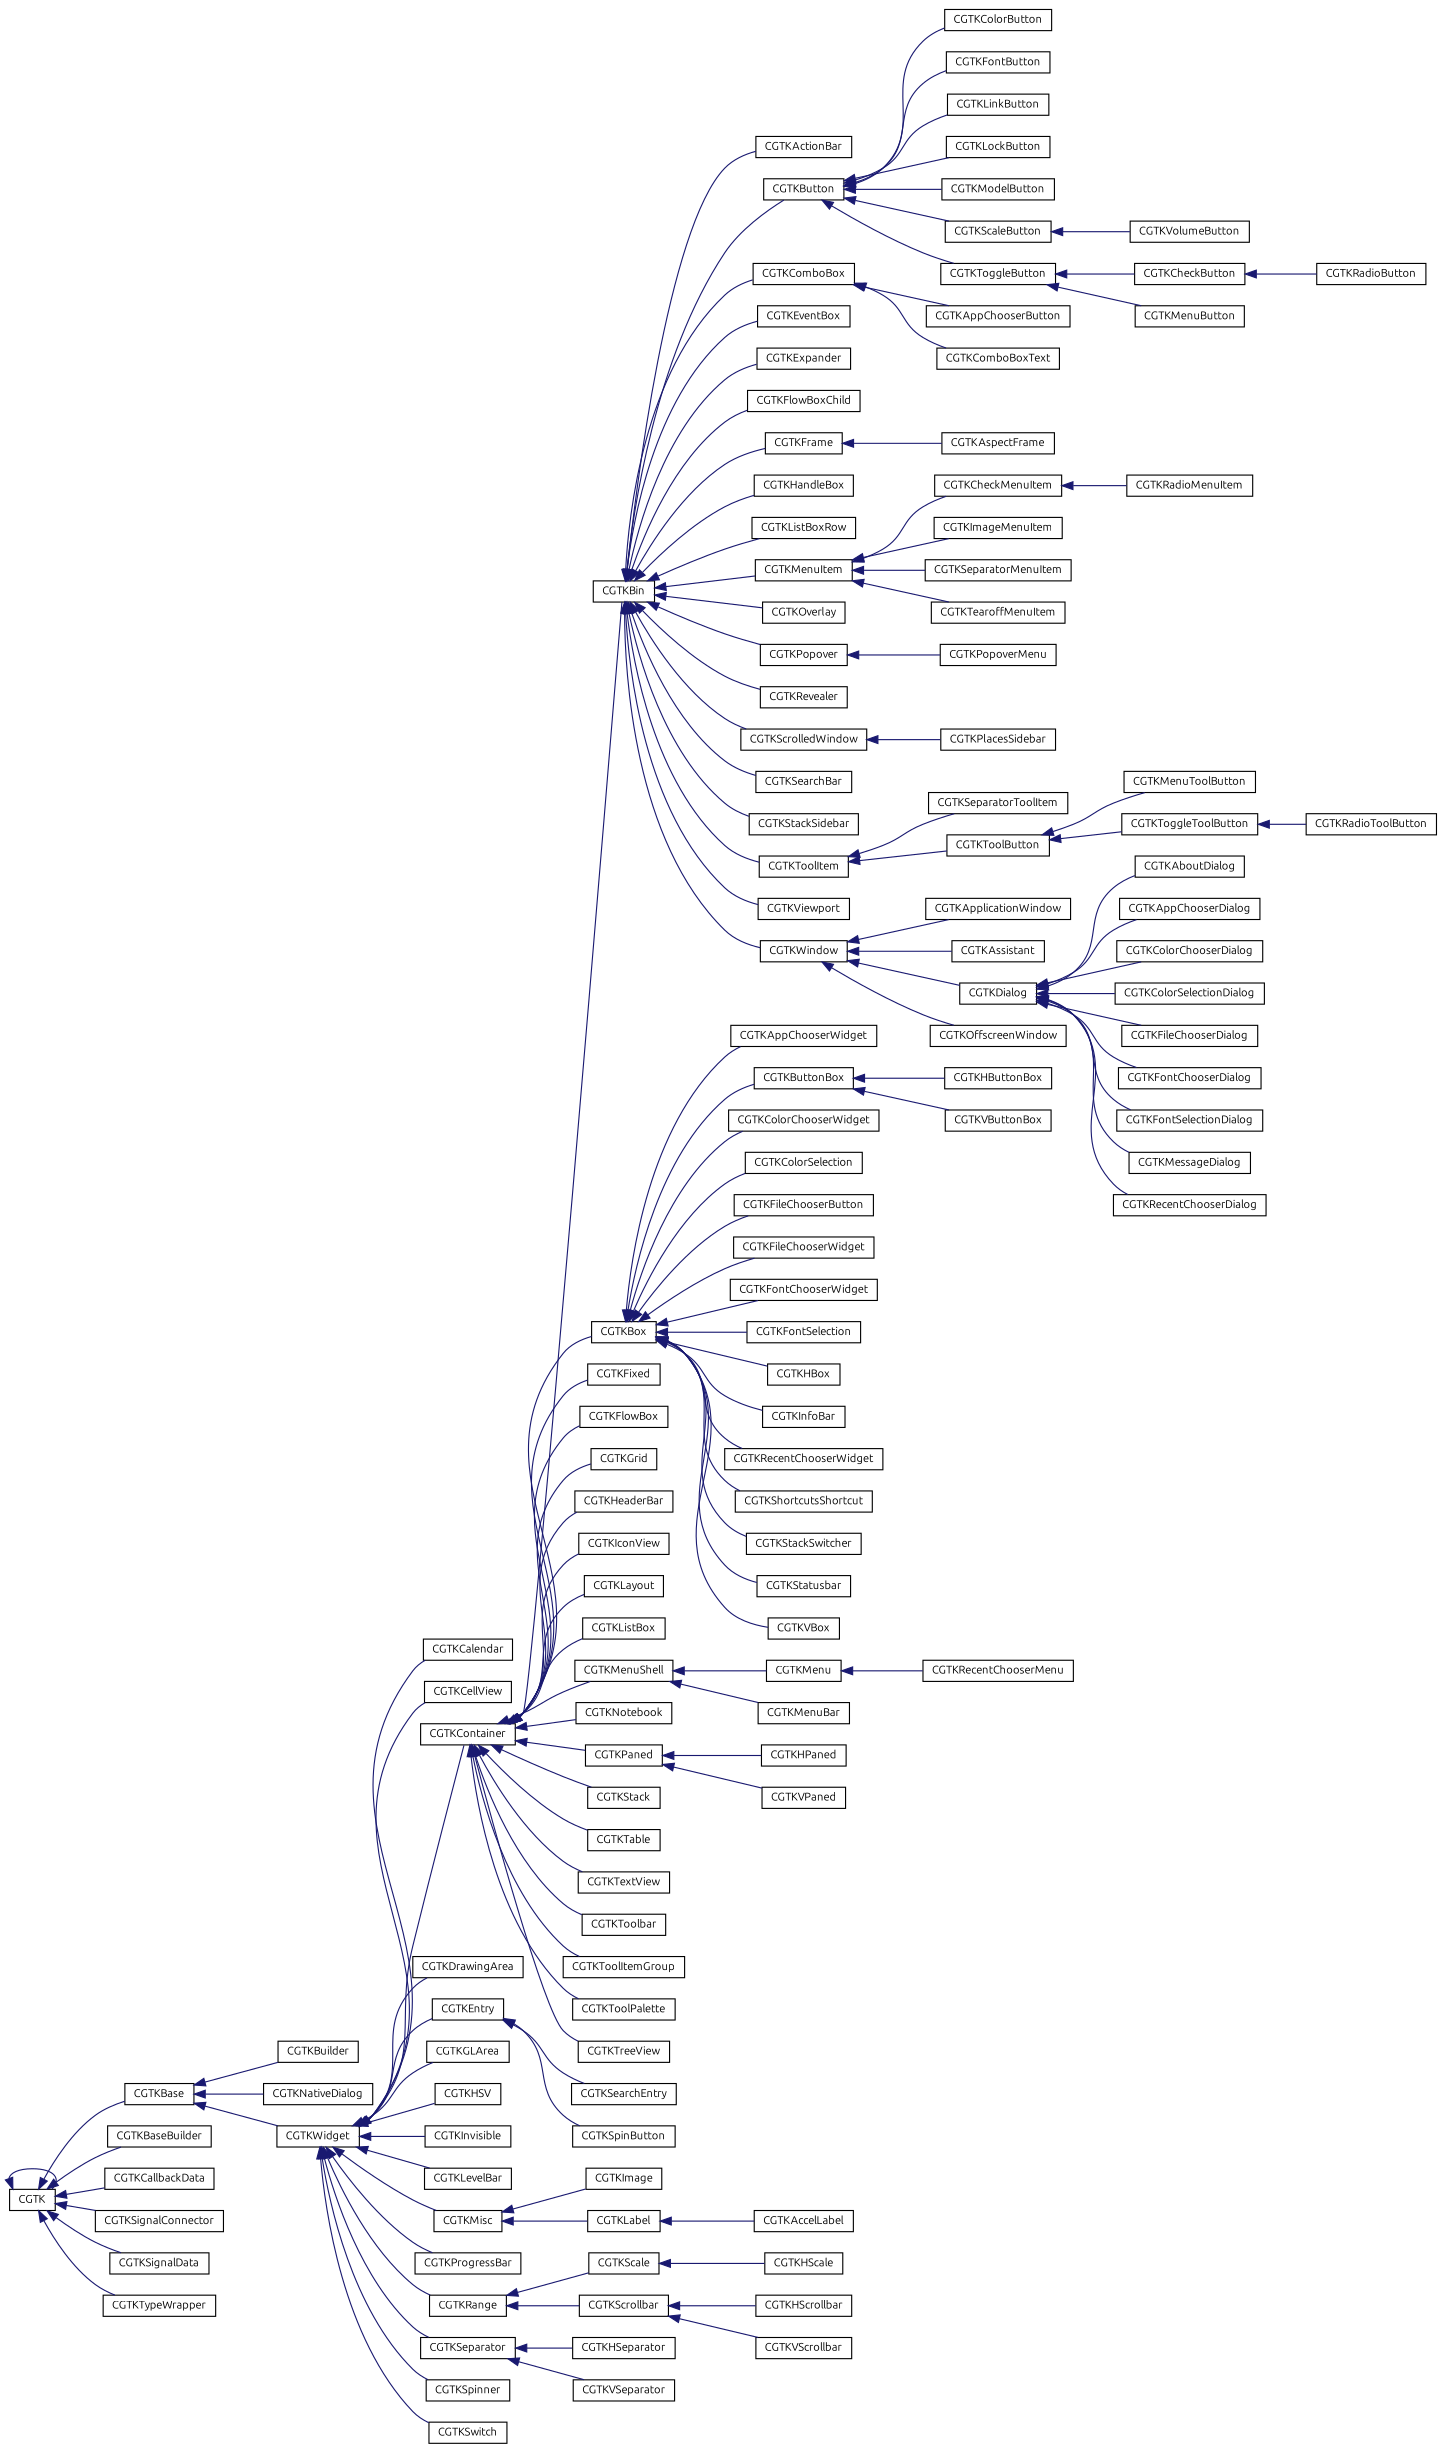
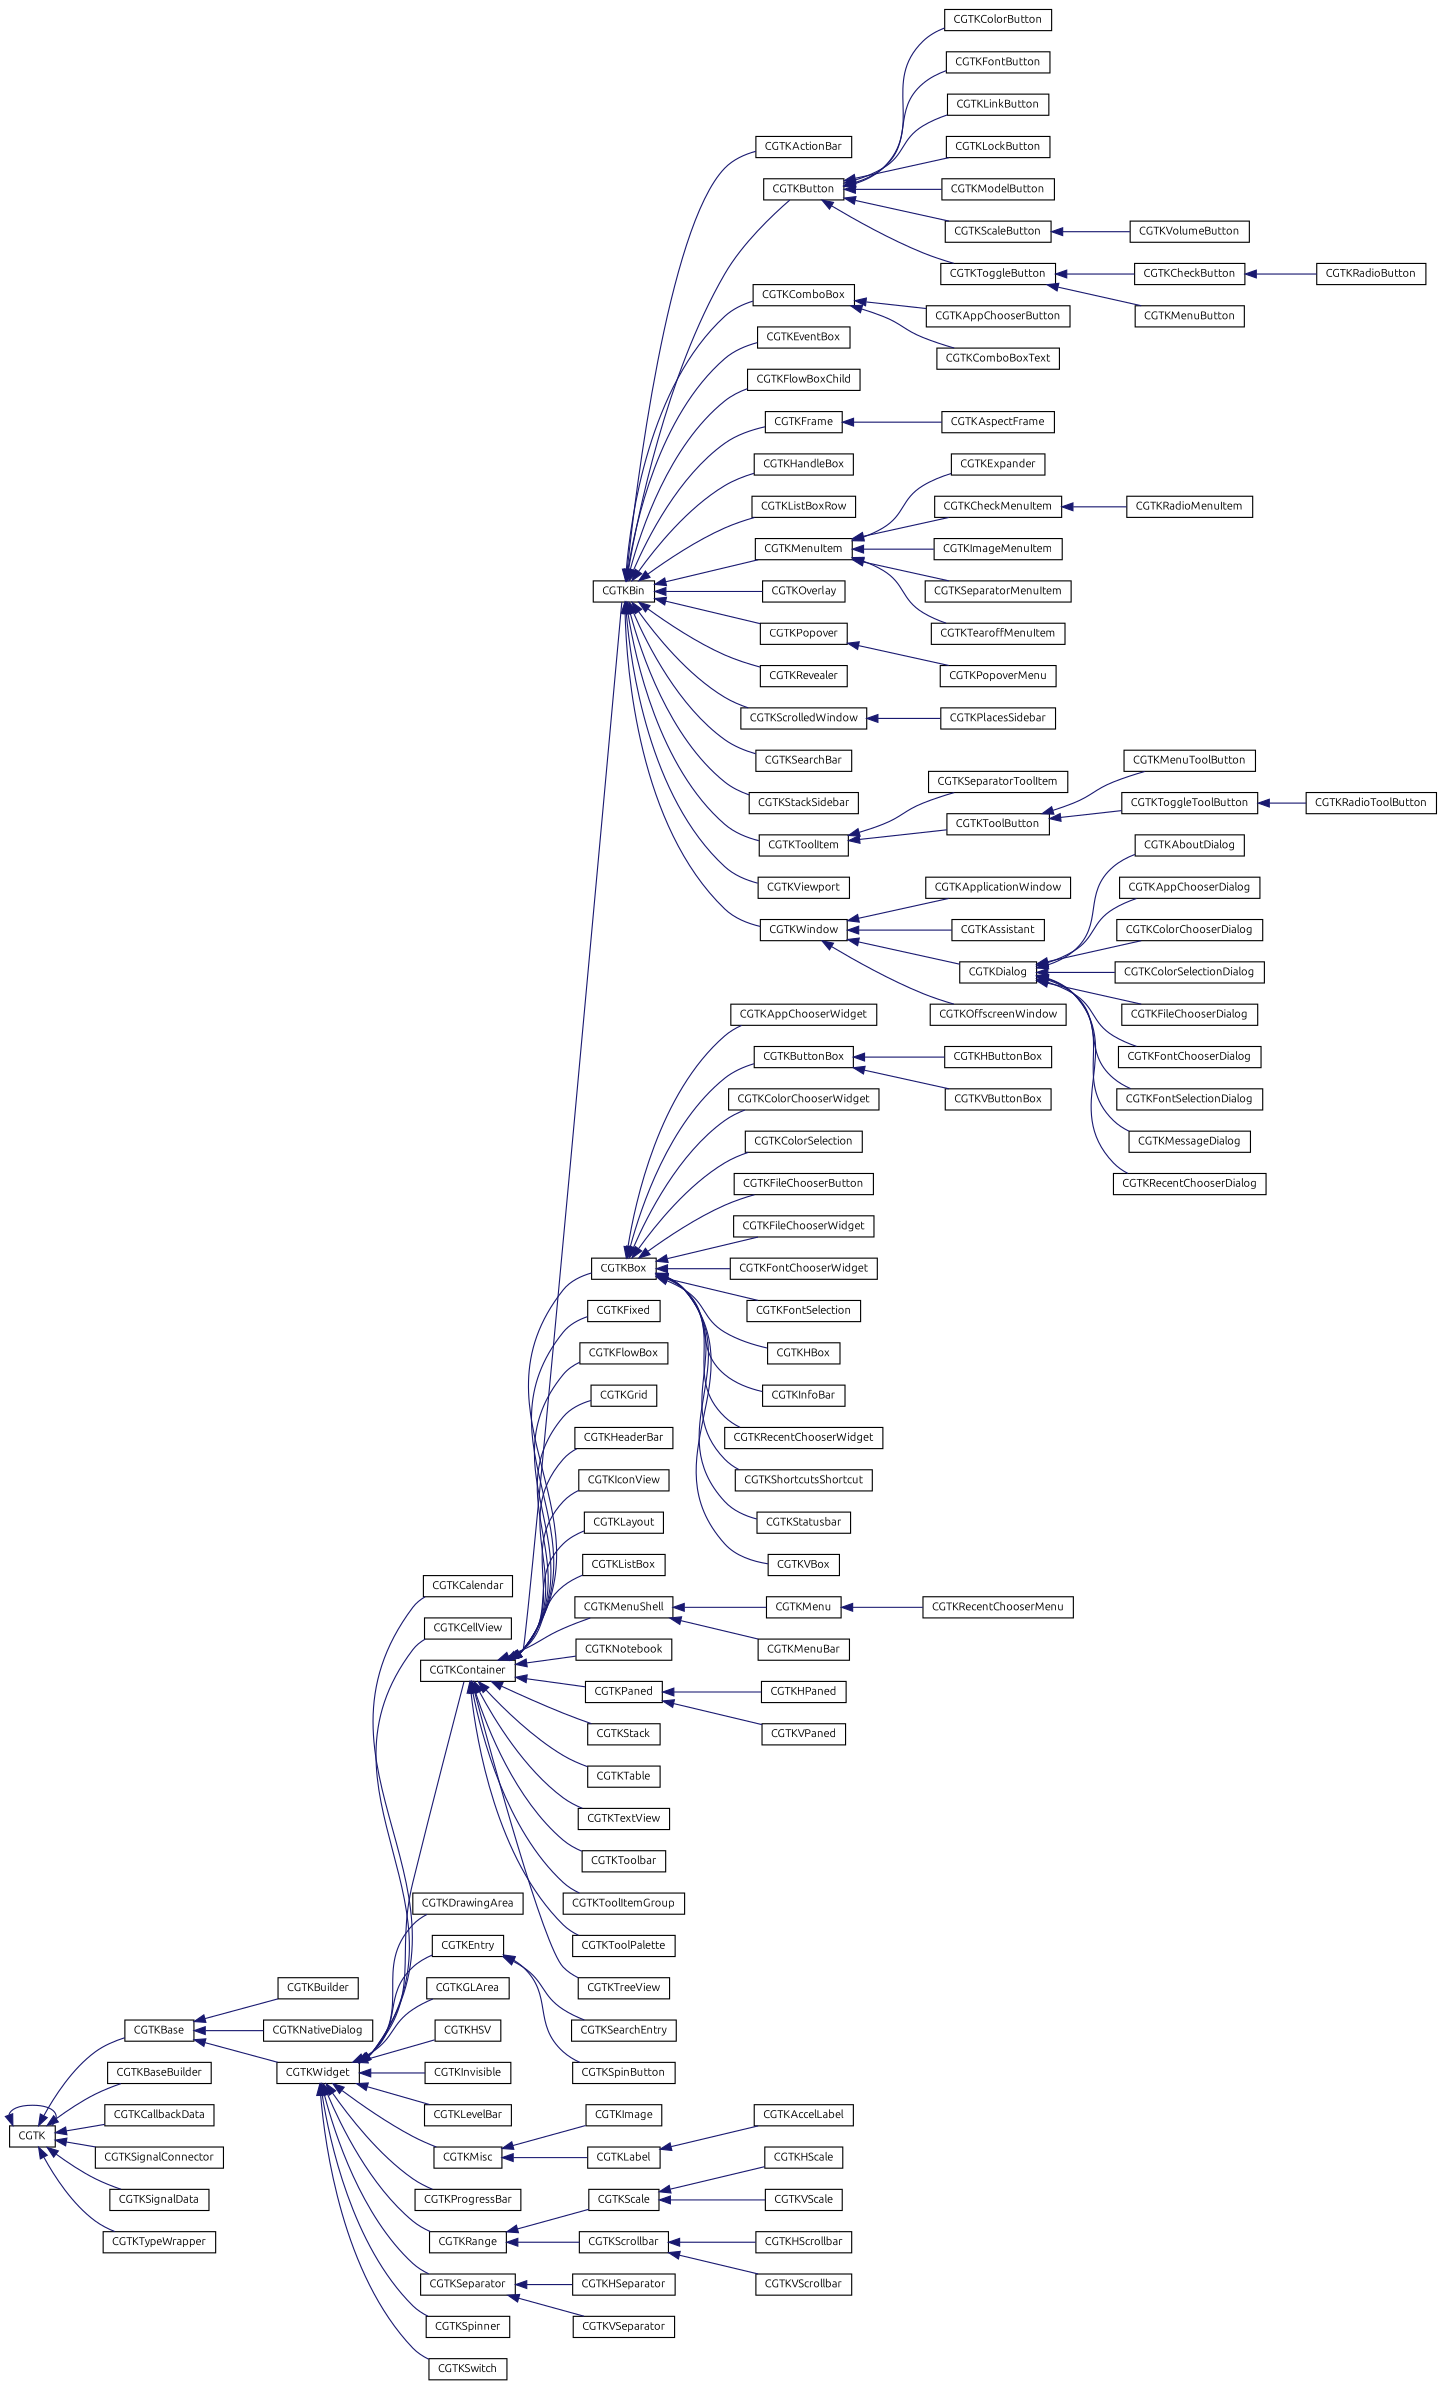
  digraph {
    fontname=Ubuntu
    rankdir=LR
    node [color=black fillcolor=white fontname=Ubuntu fontsize=10 shape=record style=filled]
    edge [color=midnightblue dir=back fontname=Ubuntu fontsize=10 labelfontname=Helvetica labelfontsize=10 style=solid]
    n1 [height=0.2 label=CGTK width=0.4]
    n2 [height=0.2 label=CGTKBase width=0.4]
    n3 [height=0.2 label=CGTKBaseBuilder width=0.4]
    n4 [height=0.2 label=CGTKCallbackData width=0.4]
    n5 [height=0.2 label=CGTKSignalConnector width=0.4]
    n6 [height=0.2 label=CGTKSignalData width=0.4]
    n7 [height=0.2 label=CGTKTypeWrapper width=0.4]
    n8 [height=0.2 label=CGTKBuilder width=0.4]
    n9 [height=0.2 label=CGTKNativeDialog width=0.4]
    n10 [height=0.2 label=CGTKWidget width=0.4]
    n11 [height=0.2 label=CGTKCalendar width=0.4]
    n12 [height=0.2 label=CGTKCellView width=0.4]
    n13 [height=0.2 label=CGTKContainer width=0.4]
    n14 [height=0.2 label=CGTKDrawingArea width=0.4]
    n15 [height=0.2 label=CGTKEntry width=0.4]
    n16 [height=0.2 label=CGTKGLArea width=0.4]
    n17 [height=0.2 label=CGTKHSV width=0.4]
    n18 [height=0.2 label=CGTKInvisible width=0.4]
    n19 [height=0.2 label=CGTKLevelBar width=0.4]
    n20 [height=0.2 label=CGTKMisc width=0.4]
    n21 [height=0.2 label=CGTKProgressBar width=0.4]
    n22 [height=0.2 label=CGTKRange width=0.4]
    n23 [height=0.2 label=CGTKSeparator width=0.4]
    n24 [height=0.2 label=CGTKSpinner width=0.4]
    n25 [height=0.2 label=CGTKSwitch width=0.4]
    n26 [height=0.2 label=CGTKBin width=0.4]
    n27 [height=0.2 label=CGTKBox width=0.4]
    n28 [height=0.2 label=CGTKFixed width=0.4]
    n29 [height=0.2 label=CGTKFlowBox width=0.4]
    n30 [height=0.2 label=CGTKGrid width=0.4]
    n31 [height=0.2 label=CGTKHeaderBar width=0.4]
    n32 [height=0.2 label=CGTKIconView width=0.4]
    n33 [height=0.2 label=CGTKLayout width=0.4]
    n34 [height=0.2 label=CGTKListBox width=0.4]
    n35 [height=0.2 label=CGTKMenuShell width=0.4]
    n36 [height=0.2 label=CGTKNotebook width=0.4]
    n37 [height=0.2 label=CGTKPaned width=0.4]
    n38 [height=0.2 label=CGTKStack width=0.4]
    n39 [height=0.2 label=CGTKTable width=0.4]
    n40 [height=0.2 label=CGTKTextView width=0.4]
    n41 [height=0.2 label=CGTKToolbar width=0.4]
    n42 [height=0.2 label=CGTKToolItemGroup width=0.4]
    n43 [height=0.2 label=CGTKToolPalette width=0.4]
    n44 [height=0.2 label=CGTKTreeView width=0.4]
    n45 [height=0.2 label=CGTKSearchEntry width=0.4]
    n46 [height=0.2 label=CGTKSpinButton width=0.4]
    n47 [height=0.2 label=CGTKImage width=0.4]
    n48 [height=0.2 label=CGTKLabel width=0.4]
    n49 [height=0.2 label=CGTKScale width=0.4]
    n50 [height=0.2 label=CGTKScrollbar width=0.4]
    n51 [height=0.2 label=CGTKHSeparator width=0.4]
    n52 [height=0.2 label=CGTKVSeparator width=0.4]
    n53 [height=0.2 label=CGTKActionBar width=0.4]
    n54 [height=0.2 label=CGTKButton width=0.4]
    n55 [height=0.2 label=CGTKComboBox width=0.4]
    n56 [height=0.2 label=CGTKEventBox width=0.4]
    n57 [height=0.2 label=CGTKExpander width=0.4]
    n58 [height=0.2 label=CGTKFlowBoxChild width=0.4]
    n59 [height=0.2 label=CGTKFrame width=0.4]
    n60 [height=0.2 label=CGTKHandleBox width=0.4]
    n61 [height=0.2 label=CGTKListBoxRow width=0.4]
    n62 [height=0.2 label=CGTKMenuItem width=0.4]
    n63 [height=0.2 label=CGTKOverlay width=0.4]
    n64 [height=0.2 label=CGTKPopover width=0.4]
    n65 [height=0.2 label=CGTKRevealer width=0.4]
    n66 [height=0.2 label=CGTKScrolledWindow width=0.4]
    n67 [height=0.2 label=CGTKSearchBar width=0.4]
    n68 [height=0.2 label=CGTKStackSidebar width=0.4]
    n69 [height=0.2 label=CGTKToolItem width=0.4]
    n70 [height=0.2 label=CGTKViewport width=0.4]
    n71 [height=0.2 label=CGTKWindow width=0.4]
    n72 [height=0.2 label=CGTKAppChooserWidget width=0.4]
    n73 [height=0.2 label=CGTKButtonBox width=0.4]
    n74 [height=0.2 label=CGTKColorChooserWidget width=0.4]
    n75 [height=0.2 label=CGTKColorSelection width=0.4]
    n76 [height=0.2 label=CGTKFileChooserButton width=0.4]
    n77 [height=0.2 label=CGTKFileChooserWidget width=0.4]
    n78 [height=0.2 label=CGTKFontChooserWidget width=0.4]
    n79 [height=0.2 label=CGTKFontSelection width=0.4]
    n80 [height=0.2 label=CGTKHBox width=0.4]
    n81 [height=0.2 label=CGTKInfoBar width=0.4]
    n82 [height=0.2 label=CGTKRecentChooserWidget width=0.4]
    n83 [height=0.2 label=CGTKShortcutsShortcut width=0.4]
-   n84 [height=0.2 label=CGTKStackSwitcher width=0.4]
    n85 [height=0.2 label=CGTKStatusbar width=0.4]
    n86 [height=0.2 label=CGTKVBox width=0.4]
    n87 [height=0.2 label=CGTKMenu width=0.4]
    n88 [height=0.2 label=CGTKMenuBar width=0.4]
    n89 [height=0.2 label=CGTKHPaned width=0.4]
    n90 [height=0.2 label=CGTKVPaned width=0.4]
    n91 [height=0.2 label=CGTKColorButton width=0.4]
    n92 [height=0.2 label=CGTKFontButton width=0.4]
    n93 [height=0.2 label=CGTKLinkButton width=0.4]
    n94 [height=0.2 label=CGTKLockButton width=0.4]
    n95 [height=0.2 label=CGTKModelButton width=0.4]
    n96 [height=0.2 label=CGTKScaleButton width=0.4]
    n97 [height=0.2 label=CGTKToggleButton width=0.4]
    n98 [height=0.2 label=CGTKAppChooserButton width=0.4]
    n99 [height=0.2 label=CGTKComboBoxText width=0.4]
    n100 [height=0.2 label=CGTKAspectFrame width=0.4]
    n101 [height=0.2 label=CGTKCheckMenuItem width=0.4]
    n102 [height=0.2 label=CGTKImageMenuItem width=0.4]
    n103 [height=0.2 label=CGTKSeparatorMenuItem width=0.4]
    n104 [height=0.2 label=CGTKTearoffMenuItem width=0.4]
    n105 [height=0.2 label=CGTKPopoverMenu width=0.4]
    n106 [height=0.2 label=CGTKPlacesSidebar width=0.4]
    n107 [height=0.2 label=CGTKSeparatorToolItem width=0.4]
    n108 [height=0.2 label=CGTKToolButton width=0.4]
    n109 [height=0.2 label=CGTKApplicationWindow width=0.4]
    n110 [height=0.2 label=CGTKAssistant width=0.4]
    n111 [height=0.2 label=CGTKDialog width=0.4]
    n112 [height=0.2 label=CGTKOffscreenWindow width=0.4]
    n113 [height=0.2 label=CGTKVolumeButton width=0.4]
    n114 [height=0.2 label=CGTKCheckButton width=0.4]
    n115 [height=0.2 label=CGTKMenuButton width=0.4]
    n116 [height=0.2 label=CGTKRadioButton width=0.4]
    n117 [height=0.2 label=CGTKRadioMenuItem width=0.4]
    n118 [height=0.2 label=CGTKMenuToolButton width=0.4]
    n119 [height=0.2 label=CGTKToggleToolButton width=0.4]
    n120 [height=0.2 label=CGTKRadioToolButton width=0.4]
    n121 [height=0.2 label=CGTKAboutDialog width=0.4]
    n122 [height=0.2 label=CGTKAppChooserDialog width=0.4]
    n123 [height=0.2 label=CGTKColorChooserDialog width=0.4]
    n124 [height=0.2 label=CGTKColorSelectionDialog width=0.4]
    n125 [height=0.2 label=CGTKFileChooserDialog width=0.4]
    n126 [height=0.2 label=CGTKFontChooserDialog width=0.4]
    n127 [height=0.2 label=CGTKFontSelectionDialog width=0.4]
    n128 [height=0.2 label=CGTKMessageDialog width=0.4]
    n129 [height=0.2 label=CGTKRecentChooserDialog width=0.4]
    n130 [height=0.2 label=CGTKHButtonBox width=0.4]
    n131 [height=0.2 label=CGTKVButtonBox width=0.4]
    n132 [height=0.2 label=CGTKRecentChooserMenu width=0.4]
    n133 [height=0.2 label=CGTKAccelLabel width=0.4]
    n134 [height=0.2 label=CGTKHScale width=0.4]
+   n135 [height=0.2 label=CGTKVScale width=0.4]
    n136 [height=0.2 label=CGTKHScrollbar width=0.4]
    n137 [height=0.2 label=CGTKVScrollbar width=0.4]
    n1 -> n1
    n1 -> n2
    n1 -> n3
    n1 -> n4
    n1 -> n5
    n1 -> n6
    n1 -> n7
    n2 -> n8
    n2 -> n9
    n2 -> n10
    n10 -> n11
    n10 -> n12
    n10 -> n13
    n10 -> n14
    n10 -> n15
    n10 -> n16
    n10 -> n17
    n10 -> n18
    n10 -> n19
    n10 -> n20
    n10 -> n21
    n10 -> n22
    n10 -> n23
    n10 -> n24
    n10 -> n25
    n13 -> n26
    n13 -> n27
    n13 -> n28
    n13 -> n29
    n13 -> n30
    n13 -> n31
    n13 -> n32
    n13 -> n33
    n13 -> n34
    n13 -> n35
    n13 -> n36
    n13 -> n37
    n13 -> n38
    n13 -> n39
    n13 -> n40
    n13 -> n41
    n13 -> n42
    n13 -> n43
    n13 -> n44
    n15 -> n45
    n15 -> n46
    n20 -> n47
    n20 -> n48
    n22 -> n49
    n22 -> n50
    n23 -> n51
    n23 -> n52
    n26 -> n53
    n26 -> n54
    n26 -> n55
    n26 -> n56
-   n26 -> n57
+   n62 -> n57
    n26 -> n58
    n26 -> n59
    n26 -> n60
    n26 -> n61
    n26 -> n62
    n26 -> n63
    n26 -> n64
    n26 -> n65
    n26 -> n66
    n26 -> n67
    n26 -> n68
    n26 -> n69
    n26 -> n70
    n26 -> n71
    n27 -> n72
    n27 -> n73
    n27 -> n74
    n27 -> n75
    n27 -> n76
    n27 -> n77
    n27 -> n78
    n27 -> n79
    n27 -> n80
    n27 -> n81
    n27 -> n82
    n27 -> n83
-   n27 -> n84
    n27 -> n85
    n27 -> n86
    n35 -> n87
    n35 -> n88
    n37 -> n89
    n37 -> n90
    n48 -> n133
    n49 -> n134
+   n49 -> n135
    n50 -> n136
    n50 -> n137
    n54 -> n91
    n54 -> n92
    n54 -> n93
    n54 -> n94
    n54 -> n95
    n54 -> n96
    n54 -> n97
    n55 -> n98
    n55 -> n99
    n59 -> n100
    n62 -> n101
    n62 -> n102
    n62 -> n103
    n62 -> n104
    n64 -> n105
    n66 -> n106
    n69 -> n107
    n69 -> n108
    n71 -> n109
    n71 -> n110
    n71 -> n111
    n71 -> n112
    n73 -> n130
    n73 -> n131
    n87 -> n132
    n96 -> n113
    n97 -> n114
    n97 -> n115
    n101 -> n117
    n108 -> n118
    n108 -> n119
    n111 -> n121
    n111 -> n122
    n111 -> n123
    n111 -> n124
    n111 -> n125
    n111 -> n126
    n111 -> n127
    n111 -> n128
    n111 -> n129
    n114 -> n116
    n119 -> n120
  }
